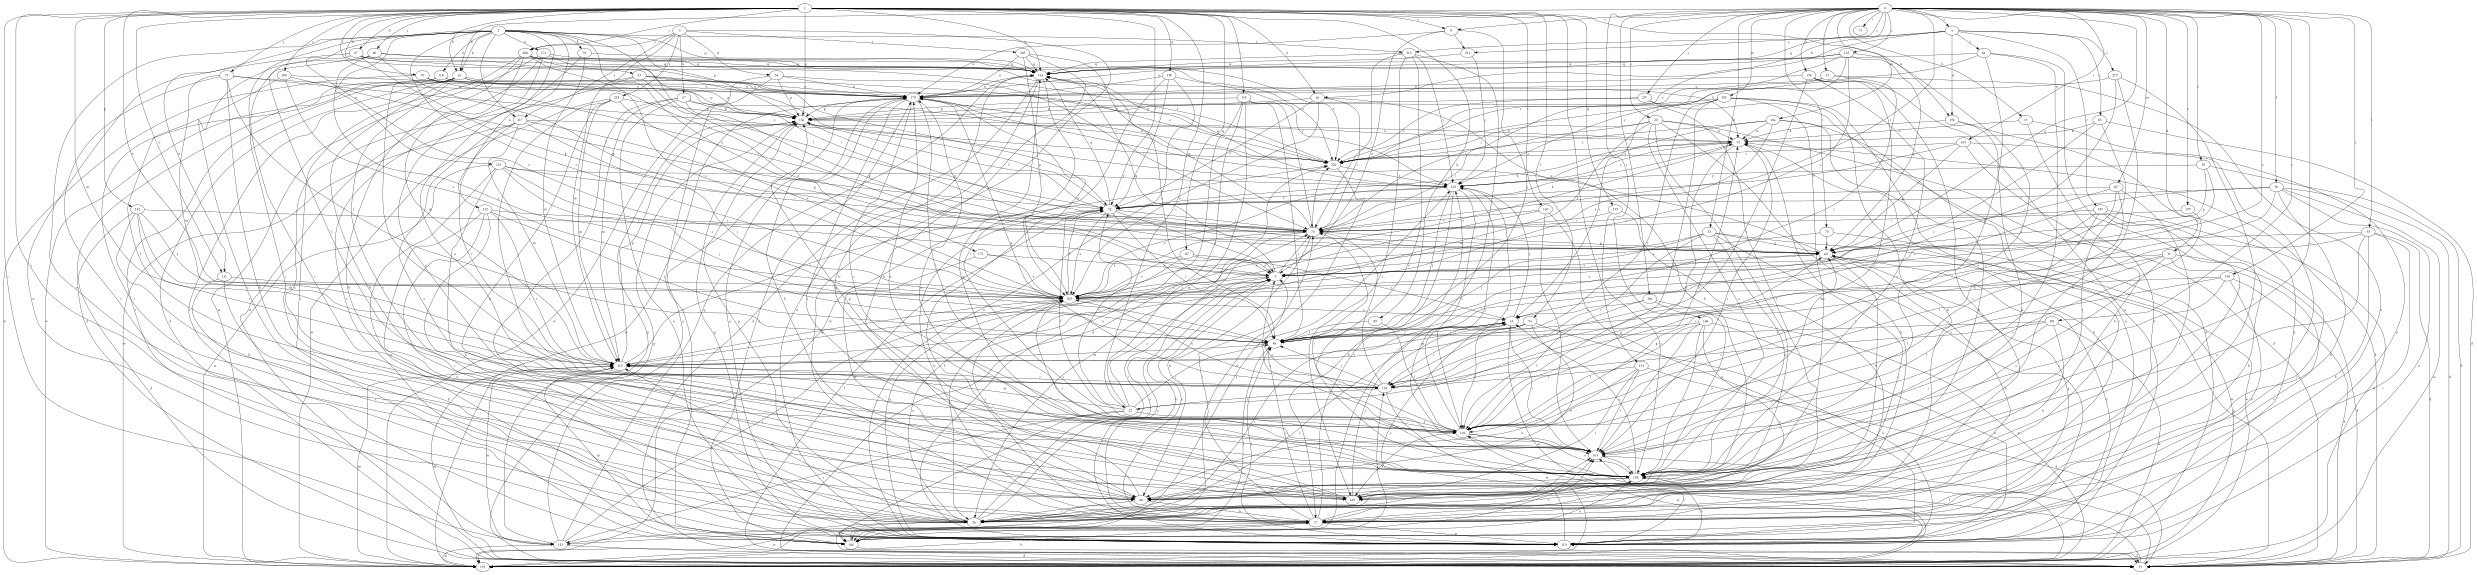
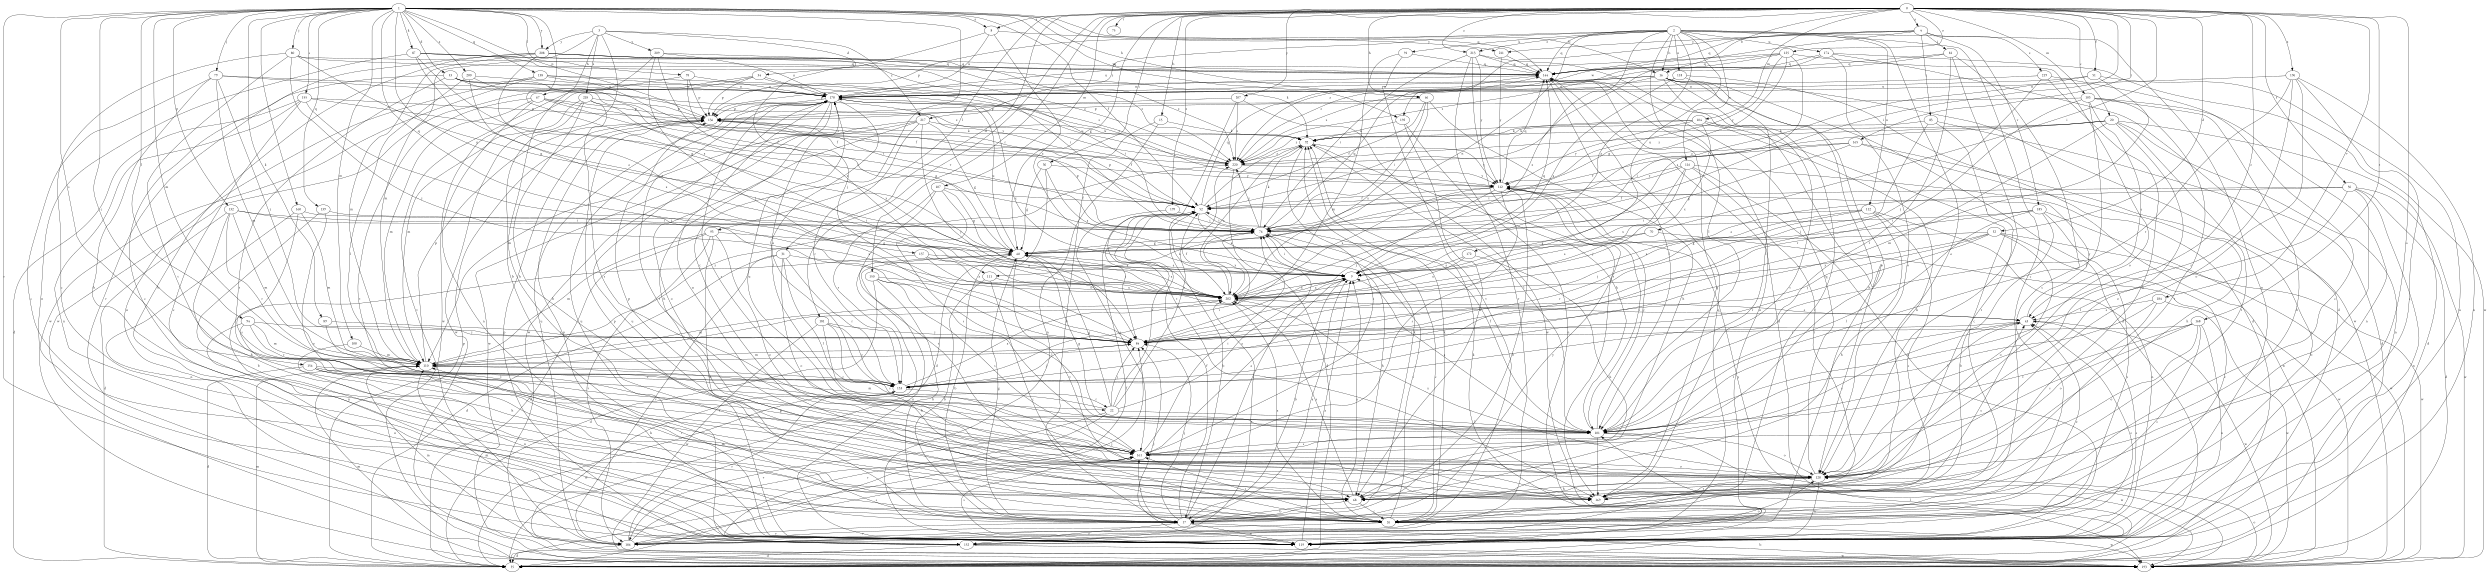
  strict digraph {
    fontname="EB Garamond"
    node [fontname="EB Garamond"]
    edge [fontname="EB Garamond"]
    0
    4
    8
    15
    16
    20
    30
    31
    32
    43
    50
    51
    60
    66
    70
    75
    76
    93
    103
    104
    107
    125
    128
    150
    165
    168
    181
    184
    196
    199
    207
    213
    144
    192
    81
    83
    185
    211
    219
    220
    9
    84
    178
    119
    17
    92
    136
    152
    35
    68
    169
    186
    193
    110
    212
    101
    153
    26
    202
    161
    52
    1
    22
    33
    79
    80
    87
    89
    94
    95
+   108
    111
    132
    137
    138
    139
    154
    155
    160
    200
    208
    2
    91
    112
    116
    118
    172
    174
    217
    3
    34
    67
    209
    218
    0 -> 4 [label=a]
    0 -> 8 [label=a]
    0 -> 15 [label=b]
    0 -> 16 [label=b]
    0 -> 20 [label=c]
    0 -> 30 [label=c]
    0 -> 31 [label=d]
    0 -> 32 [label=d]
    0 -> 43 [label=e]
    0 -> 50 [label=f]
    0 -> 51 [label=f]
    0 -> 60 [label=g]
    0 -> 66 [label=h]
    0 -> 70 [label=i]
    0 -> 75 [label=i]
    0 -> 76 [label=i]
    0 -> 93 [label=l]
    0 -> 103 [label=m]
    0 -> 104 [label=m]
    0 -> 107 [label=m]
    0 -> 125 [label=o]
    0 -> 128 [label=o]
    0 -> 150 [label=r]
    0 -> 165 [label=t]
    0 -> 168 [label=t]
    0 -> 181 [label=v]
    0 -> 184 [label=v]
    0 -> 196 [label=x]
    0 -> 199 [label=x]
    0 -> 207 [label=y]
    0 -> 213 [label=z]
    4 -> 144 [label=q]
    4 -> 192 [label=w]
    4 -> 81 [label=j]
    4 -> 83 [label=j]
    4 -> 185 [label=v]
    4 -> 211 [label=y]
    4 -> 219 [label=z]
    4 -> 220 [label=z]
    8 -> 211 [label=y]
    8 -> 9 [label=a]
    8 -> 84 [label=j]
    8 -> 178 [label=u]
    15 -> 119 [label=n]
    15 -> 17 [label=b]
    15 -> 92 [label=k]
    16 -> 220 [label=z]
    16 -> 178 [label=u]
    16 -> 136 [label=p]
    16 -> 152 [label=r]
    16 -> 35 [label=d]
    16 -> 68 [label=h]
    16 -> 169 [label=t]
    16 -> 186 [label=v]
    16 -> 193 [label=w]
    20 -> 76 [label=i]
    20 -> 128 [label=o]
    20 -> 220 [label=z]
    20 -> 119 [label=n]
    20 -> 92 [label=k]
    20 -> 35 [label=d]
    20 -> 169 [label=t]
    20 -> 110 [label=m]
    30 -> 60 [label=g]
    30 -> 9 [label=a]
    30 -> 35 [label=d]
    30 -> 212 [label=y]
    31 -> 128 [label=o]
    31 -> 9 [label=a]
    31 -> 35 [label=d]
    31 -> 186 [label=v]
    31 -> 101 [label=l]
    31 -> 153 [label=r]
    32 -> 60 [label=g]
    32 -> 128 [label=o]
    32 -> 84 [label=j]
    32 -> 193 [label=w]
    32 -> 153 [label=r]
    32 -> 26 [label=c]
    32 -> 202 [label=x]
    43 -> 84 [label=j]
    43 -> 193 [label=w]
    43 -> 212 [label=y]
    43 -> 101 [label=l]
    43 -> 161 [label=s]
    50 -> 9 [label=a]
    50 -> 119 [label=n]
    50 -> 17 [label=b]
    50 -> 35 [label=d]
    50 -> 193 [label=w]
    50 -> 101 [label=l]
    50 -> 52 [label=f]
    51 -> 76 [label=i]
    51 -> 84 [label=j]
    51 -> 178 [label=u]
    51 -> 119 [label=n]
    60 -> 9 [label=a]
    60 -> 178 [label=u]
    60 -> 119 [label=n]
    60 -> 17 [label=b]
    60 -> 169 [label=t]
    60 -> 202 [label=x]
    66 -> 76 [label=i]
    66 -> 136 [label=p]
    66 -> 68 [label=h]
    66 -> 202 [label=x]
    66 -> 52 [label=f]
    70 -> 60 [label=g]
    70 -> 9 [label=a]
    70 -> 193 [label=w]
    76 -> 60 [label=g]
    76 -> 144 [label=q]
    76 -> 220 [label=z]
    76 -> 92 [label=k]
    76 -> 136 [label=p]
    76 -> 68 [label=h]
    76 -> 26 [label=c]
    76 -> 202 [label=x]
    93 -> 60 [label=g]
    93 -> 128 [label=o]
    93 -> 17 [label=b]
    93 -> 35 [label=d]
    93 -> 186 [label=v]
    93 -> 110 [label=m]
    103 -> 43 [label=e]
    103 -> 119 [label=n]
    103 -> 17 [label=b]
    103 -> 136 [label=p]
    103 -> 169 [label=t]
    103 -> 101 [label=l]
    103 -> 153 [label=r]
    104 -> 220 [label=z]
    104 -> 92 [label=k]
    104 -> 68 [label=h]
    104 -> 212 [label=y]
    104 -> 26 [label=c]
    104 -> 202 [label=x]
    107 -> 60 [label=g]
    107 -> 169 [label=t]
    107 -> 153 [label=r]
    107 -> 161 [label=s]
    107 -> 52 [label=f]
    125 -> 60 [label=g]
    125 -> 128 [label=o]
    125 -> 144 [label=q]
    125 -> 220 [label=z]
    125 -> 9 [label=a]
    125 -> 178 [label=u]
    125 -> 212 [label=y]
    128 -> 43 [label=e]
    128 -> 144 [label=q]
    128 -> 178 [label=u]
    128 -> 119 [label=n]
    128 -> 136 [label=p]
    128 -> 68 [label=h]
    128 -> 169 [label=t]
    128 -> 202 [label=x]
    150 -> 17 [label=b]
    150 -> 35 [label=d]
    150 -> 101 [label=l]
    150 -> 202 [label=x]
    150 -> 161 [label=s]
    165 -> 60 [label=g]
    165 -> 220 [label=z]
    165 -> 68 [label=h]
    165 -> 26 [label=c]
    165 -> 52 [label=f]
    168 -> 128 [label=o]
    168 -> 84 [label=j]
    168 -> 119 [label=n]
    168 -> 101 [label=l]
    168 -> 26 [label=c]
    168 -> 161 [label=s]
    181 -> 84 [label=j]
    181 -> 68 [label=h]
    181 -> 193 [label=w]
    181 -> 153 [label=r]
    181 -> 161 [label=s]
    184 -> 43 [label=e]
    184 -> 128 [label=o]
    184 -> 193 [label=w]
    184 -> 101 [label=l]
    196 -> 128 [label=o]
    196 -> 178 [label=u]
    196 -> 119 [label=n]
    196 -> 153 [label=r]
    196 -> 26 [label=c]
    196 -> 161 [label=s]
    199 -> 76 [label=i]
    199 -> 161 [label=s]
    207 -> 220 [label=z]
    207 -> 136 [label=p]
    207 -> 169 [label=t]
    207 -> 193 [label=w]
    213 -> 76 [label=i]
    213 -> 128 [label=o]
    213 -> 144 [label=q]
    213 -> 169 [label=t]
    213 -> 186 [label=v]
    213 -> 212 [label=y]
    144 -> 178 [label=u]
    144 -> 119 [label=n]
    144 -> 35 [label=d]
    144 -> 101 [label=l]
    192 -> 119 [label=n]
    192 -> 92 [label=k]
    192 -> 68 [label=h]
    81 -> 128 [label=o]
    81 -> 144 [label=q]
    81 -> 220 [label=z]
    81 -> 101 [label=l]
    81 -> 26 [label=c]
    83 -> 84 [label=j]
    83 -> 92 [label=k]
    83 -> 35 [label=d]
    83 -> 169 [label=t]
    185 -> 76 [label=i]
    185 -> 17 [label=b]
    185 -> 186 [label=v]
    185 -> 193 [label=w]
    185 -> 101 [label=l]
    185 -> 202 [label=x]
    211 -> 144 [label=q]
    211 -> 212 [label=y]
    219 -> 84 [label=j]
    219 -> 178 [label=u]
    219 -> 68 [label=h]
    219 -> 26 [label=c]
    220 -> 178 [label=u]
    220 -> 35 [label=d]
    220 -> 212 [label=y]
    9 -> 76 [label=i]
    9 -> 144 [label=q]
    9 -> 17 [label=b]
    9 -> 202 [label=x]
    84 -> 110 [label=m]
    178 -> 136 [label=p]
    178 -> 68 [label=h]
    178 -> 169 [label=t]
    178 -> 193 [label=w]
    178 -> 101 [label=l]
    178 -> 202 [label=x]
    178 -> 161 [label=s]
    119 -> 43 [label=e]
    119 -> 9 [label=a]
    119 -> 84 [label=j]
    119 -> 178 [label=u]
    119 -> 136 [label=p]
    119 -> 161 [label=s]
    17 -> 60 [label=g]
    17 -> 76 [label=i]
    17 -> 9 [label=a]
    17 -> 84 [label=j]
    17 -> 119 [label=n]
    17 -> 92 [label=k]
    17 -> 152 [label=r]
    17 -> 186 [label=v]
    17 -> 212 [label=y]
    17 -> 161 [label=s]
    17 -> 52 [label=f]
    92 -> 220 [label=z]
    92 -> 212 [label=y]
    92 -> 101 [label=l]
    92 -> 202 [label=x]
    92 -> 161 [label=s]
    136 -> 92 [label=k]
    136 -> 52 [label=f]
    152 -> 43 [label=e]
    152 -> 144 [label=q]
    152 -> 178 [label=u]
    152 -> 136 [label=p]
    152 -> 35 [label=d]
    152 -> 193 [label=w]
    152 -> 110 [label=m]
    152 -> 202 [label=x]
    35 -> 60 [label=g]
    35 -> 92 [label=k]
    35 -> 136 [label=p]
    35 -> 110 [label=m]
    35 -> 101 [label=l]
    35 -> 161 [label=s]
    35 -> 52 [label=f]
    68 -> 17 [label=b]
    68 -> 26 [label=c]
    68 -> 202 [label=x]
    169 -> 43 [label=e]
    169 -> 144 [label=q]
    186 -> 128 [label=o]
    186 -> 84 [label=j]
    186 -> 178 [label=u]
    186 -> 35 [label=d]
    186 -> 110 [label=m]
    186 -> 153 [label=r]
    186 -> 161 [label=s]
    193 -> 128 [label=o]
    193 -> 17 [label=b]
    193 -> 110 [label=m]
    193 -> 212 [label=y]
    110 -> 220 [label=z]
    110 -> 136 [label=p]
    110 -> 153 [label=r]
    212 -> 144 [label=q]
    212 -> 84 [label=j]
    212 -> 17 [label=b]
    212 -> 101 [label=l]
    212 -> 202 [label=x]
    212 -> 161 [label=s]
    212 -> 52 [label=f]
    101 -> 60 [label=g]
    101 -> 128 [label=o]
    101 -> 9 [label=a]
    101 -> 92 [label=k]
    101 -> 169 [label=t]
    101 -> 193 [label=w]
    101 -> 212 [label=y]
    101 -> 161 [label=s]
    101 -> 52 [label=f]
    153 -> 76 [label=i]
    153 -> 84 [label=j]
    153 -> 178 [label=u]
    153 -> 193 [label=w]
    153 -> 202 [label=x]
    153 -> 22 [label=r]
    26 -> 43 [label=e]
    26 -> 76 [label=i]
    26 -> 9 [label=a]
    26 -> 92 [label=k]
    26 -> 136 [label=p]
    26 -> 186 [label=v]
    26 -> 193 [label=w]
    26 -> 110 [label=m]
    26 -> 202 [label=x]
    26 -> 161 [label=s]
    202 -> 43 [label=e]
    202 -> 9 [label=a]
    202 -> 110 [label=m]
    202 -> 52 [label=f]
    161 -> 76 [label=i]
    161 -> 128 [label=o]
    161 -> 9 [label=a]
    161 -> 178 [label=u]
    52 -> 76 [label=i]
    52 -> 144 [label=q]
    52 -> 9 [label=a]
    52 -> 84 [label=j]
    52 -> 17 [label=b]
    52 -> 92 [label=k]
    52 -> 136 [label=p]
    52 -> 202 [label=x]
    1 -> 8 [label=a]
    1 -> 16 [label=b]
    1 -> 66 [label=h]
    1 -> 144 [label=q]
    1 -> 192 [label=w]
    1 -> 136 [label=p]
    1 -> 152 [label=r]
    1 -> 110 [label=m]
    1 -> 26 [label=c]
    1 -> 202 [label=x]
    1 -> 52 [label=f]
    1 -> 22 [label=c]
    1 -> 33 [label=d]
    1 -> 79 [label=j]
    1 -> 80 [label=j]
    1 -> 87 [label=k]
    1 -> 89 [label=k]
    1 -> 94 [label=l]
    1 -> 95 [label=l]
+   1 -> 108 [label=m]
    1 -> 111 [label=n]
    1 -> 132 [label=p]
    1 -> 137 [label=q]
    1 -> 138 [label=q]
    1 -> 139 [label=q]
    1 -> 154 [label=s]
    1 -> 155 [label=s]
    1 -> 160 [label=s]
    1 -> 200 [label=x]
    1 -> 208 [label=y]
    22 -> 60 [label=g]
    22 -> 220 [label=z]
    22 -> 9 [label=a]
    22 -> 84 [label=j]
    22 -> 152 [label=r]
    22 -> 186 [label=v]
    22 -> 110 [label=m]
    22 -> 101 [label=l]
    22 -> 52 [label=f]
    33 -> 220 [label=z]
    33 -> 178 [label=u]
    33 -> 169 [label=t]
    33 -> 212 [label=y]
    33 -> 26 [label=c]
    33 -> 52 [label=f]
    79 -> 220 [label=z]
    79 -> 84 [label=j]
    79 -> 178 [label=u]
    79 -> 68 [label=h]
    79 -> 110 [label=m]
    79 -> 26 [label=c]
    80 -> 60 [label=g]
    80 -> 144 [label=q]
    80 -> 220 [label=z]
    80 -> 84 [label=j]
    80 -> 169 [label=t]
    80 -> 26 [label=c]
    87 -> 60 [label=g]
    87 -> 144 [label=q]
    87 -> 220 [label=z]
    87 -> 9 [label=a]
    87 -> 119 [label=n]
    87 -> 92 [label=k]
    89 -> 84 [label=j]
    89 -> 101 [label=l]
    94 -> 84 [label=j]
    94 -> 119 [label=n]
    94 -> 68 [label=h]
    94 -> 110 [label=m]
    94 -> 153 [label=r]
    95 -> 76 [label=i]
    95 -> 178 [label=u]
    95 -> 136 [label=p]
    95 -> 193 [label=w]
+   108 -> 119 [label=n]
+   108 -> 110 [label=m]
    111 -> 17 [label=b]
    111 -> 26 [label=c]
    111 -> 202 [label=x]
    132 -> 76 [label=i]
    132 -> 35 [label=d]
    132 -> 68 [label=h]
    132 -> 110 [label=m]
    132 -> 153 [label=r]
    132 -> 202 [label=x]
    137 -> 43 [label=e]
    137 -> 9 [label=a]
    137 -> 119 [label=n]
    137 -> 202 [label=x]
    138 -> 178 [label=u]
    138 -> 119 [label=n]
    138 -> 193 [label=w]
    138 -> 212 [label=y]
    138 -> 52 [label=f]
    139 -> 76 [label=i]
    139 -> 128 [label=o]
    139 -> 17 [label=b]
    154 -> 35 [label=d]
    154 -> 68 [label=h]
    154 -> 169 [label=t]
    154 -> 153 [label=r]
    154 -> 161 [label=s]
    155 -> 76 [label=i]
    155 -> 84 [label=j]
    155 -> 119 [label=n]
    155 -> 136 [label=p]
    155 -> 35 [label=d]
    155 -> 26 [label=c]
    160 -> 76 [label=i]
    160 -> 119 [label=n]
    160 -> 110 [label=m]
    160 -> 161 [label=s]
    200 -> 178 [label=u]
    200 -> 101 [label=l]
    200 -> 202 [label=x]
    200 -> 52 [label=f]
    208 -> 76 [label=i]
    208 -> 144 [label=q]
    208 -> 220 [label=z]
    208 -> 17 [label=b]
    208 -> 186 [label=v]
    208 -> 110 [label=m]
    208 -> 202 [label=x]
    2 -> 16 [label=b]
    2 -> 128 [label=o]
    2 -> 213 [label=z]
    2 -> 144 [label=q]
    2 -> 9 [label=a]
    2 -> 119 [label=n]
    2 -> 136 [label=p]
    2 -> 101 [label=l]
    2 -> 26 [label=c]
    2 -> 202 [label=x]
    2 -> 111 [label=n]
    2 -> 91 [label=k]
    2 -> 112 [label=n]
    2 -> 116 [label=n]
    2 -> 118 [label=n]
    2 -> 172 [label=u]
    2 -> 174 [label=u]
    2 -> 217 [label=z]
    91 -> 144 [label=q]
    91 -> 186 [label=v]
    91 -> 110 [label=m]
    112 -> 76 [label=i]
    112 -> 84 [label=j]
    112 -> 119 [label=n]
    112 -> 68 [label=h]
    112 -> 153 [label=r]
    112 -> 26 [label=c]
    116 -> 76 [label=i]
    116 -> 84 [label=j]
    116 -> 119 [label=n]
    116 -> 169 [label=t]
    116 -> 193 [label=w]
    116 -> 212 [label=y]
    116 -> 202 [label=x]
    118 -> 9 [label=a]
    118 -> 178 [label=u]
    118 -> 35 [label=d]
    118 -> 101 [label=l]
    172 -> 9 [label=a]
    172 -> 68 [label=h]
    172 -> 202 [label=x]
    174 -> 128 [label=o]
    174 -> 144 [label=q]
    174 -> 35 [label=d]
    174 -> 193 [label=w]
    174 -> 52 [label=f]
    217 -> 60 [label=g]
    217 -> 128 [label=o]
    217 -> 84 [label=j]
    217 -> 92 [label=k]
    217 -> 193 [label=w]
    217 -> 110 [label=m]
    217 -> 153 [label=r]
    3 -> 17 [label=b]
    3 -> 110 [label=m]
    3 -> 208 [label=y]
    3 -> 217 [label=z]
    3 -> 34 [label=d]
    3 -> 67 [label=h]
    3 -> 209 [label=y]
    3 -> 218 [label=z]
    34 -> 76 [label=i]
    34 -> 178 [label=u]
    34 -> 136 [label=p]
    34 -> 186 [label=v]
    34 -> 193 [label=w]
    67 -> 60 [label=g]
    67 -> 220 [label=z]
    67 -> 119 [label=n]
    67 -> 136 [label=p]
    67 -> 169 [label=t]
    67 -> 110 [label=m]
    209 -> 144 [label=q]
    209 -> 84 [label=j]
    209 -> 178 [label=u]
    209 -> 68 [label=h]
    209 -> 202 [label=x]
    218 -> 136 [label=p]
    218 -> 68 [label=h]
    218 -> 193 [label=w]
    218 -> 110 [label=m]
    218 -> 202 [label=x]
    218 -> 161 [label=s]
  }
